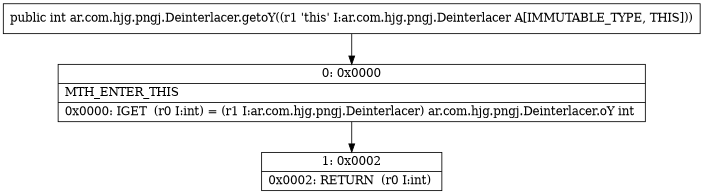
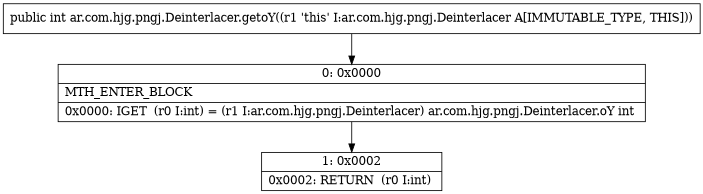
  digraph {
    node [shape=record]
-   n1 [label="{0\:\ 0x0000|MTH_ENTER_THIS\l|0x0000: IGET  (r0 I:int) = (r1 I:ar.com.hjg.pngj.Deinterlacer) ar.com.hjg.pngj.Deinterlacer.oY int \l}"]
+   n1 [label="{0\:\ 0x0000|MTH_ENTER_BLOCK\l|0x0000: IGET  (r0 I:int) = (r1 I:ar.com.hjg.pngj.Deinterlacer) ar.com.hjg.pngj.Deinterlacer.oY int \l}"]
    n2 [label="{1\:\ 0x0002|0x0002: RETURN  (r0 I:int) \l}"]
    n3 [label="{public int ar.com.hjg.pngj.Deinterlacer.getoY((r1 'this' I:ar.com.hjg.pngj.Deinterlacer A[IMMUTABLE_TYPE, THIS])) }"]
    n1 -> n2
    n3 -> n1
  }
